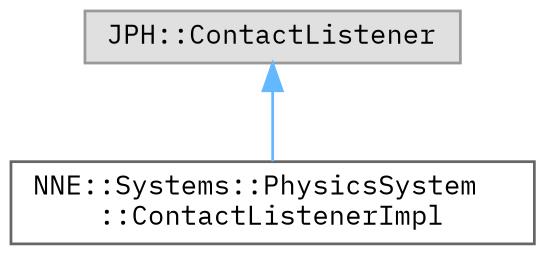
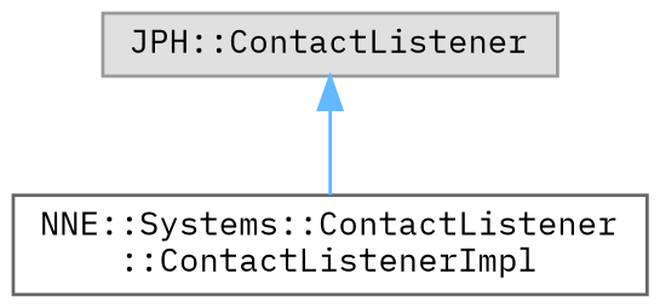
  digraph {
    rankdir=TB
    fontname="IBM Plex Mono"
    node [fontname="IBM Plex Mono" fontsize=10 shape=box style=filled]
    n1 [color=grey60 fillcolor="#E0E0E0" height=0.2 label="JPH::ContactListener" width=0.4]
-   n2 [color=grey40 fillcolor=white height=0.2 label="NNE::Systems::PhysicsSystem\l::ContactListenerImpl" width=0.4]
+   n2 [color=grey40 fillcolor=white height=0.2 label="NNE::Systems::ContactListener\l::ContactListenerImpl" width=0.4]
    n1 -> n2 [color=steelblue1 dir=back fontname="IBM Plex Mono" fontsize=10 labelfontname=Helvetica labelfontsize=10 style=solid]
  }
